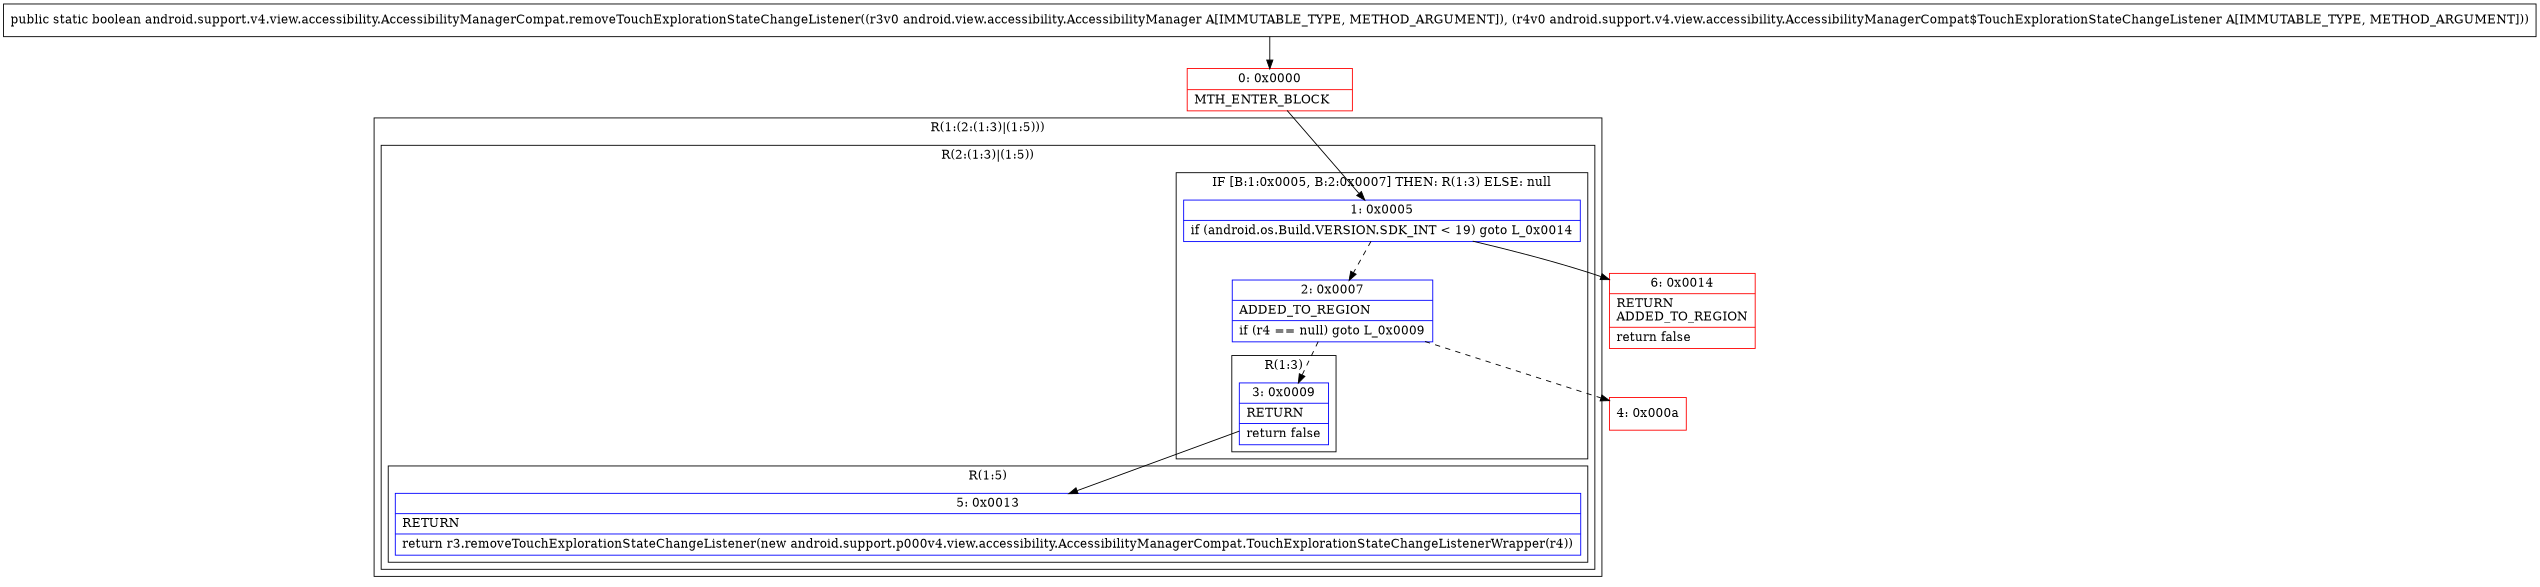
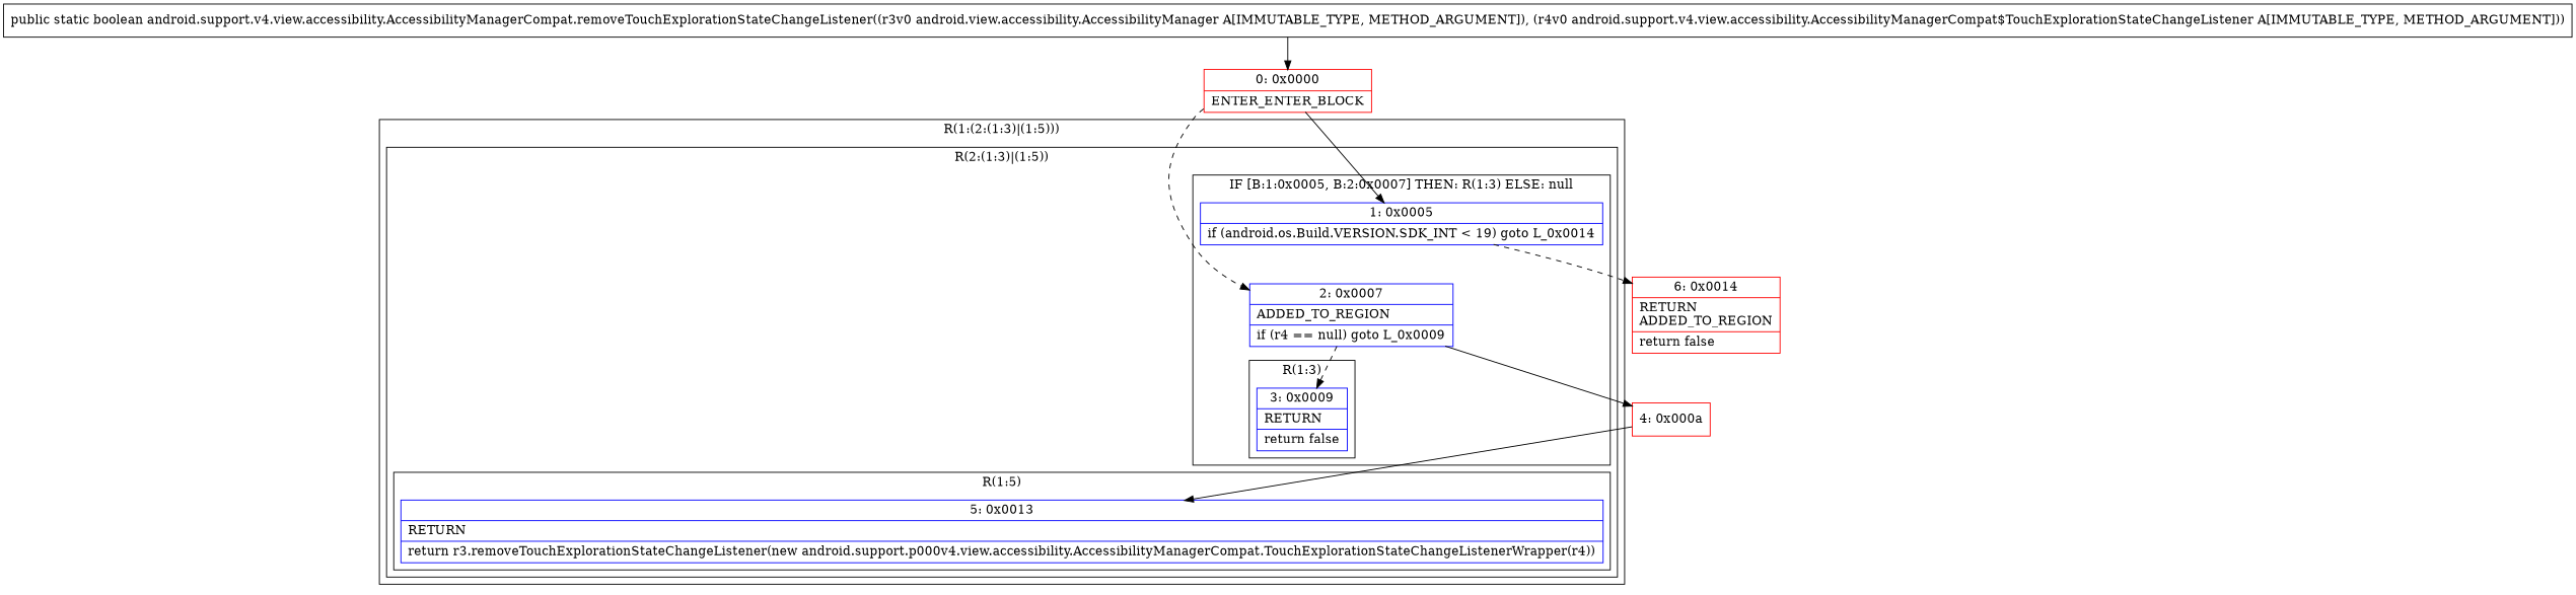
  digraph {
    node [color=blue shape=record]
    n1 [label="{3\:\ 0x0009|RETURN\l|return false\l}"]
    n2 [label="{1\:\ 0x0005|if (android.os.Build.VERSION.SDK_INT \< 19) goto L_0x0014\l}"]
    n3 [label="{2\:\ 0x0007|ADDED_TO_REGION\l|if (r4 == null) goto L_0x0009\l}"]
    n4 [label="{5\:\ 0x0013|RETURN\l|return r3.removeTouchExplorationStateChangeListener(new android.support.p000v4.view.accessibility.AccessibilityManagerCompat.TouchExplorationStateChangeListenerWrapper(r4))\l}"]
    n5 [color=red label="{6\:\ 0x0014|RETURN\lADDED_TO_REGION\l|return false\l}"]
    n6 [color=red label="{4\:\ 0x000a}"]
-   n7 [color=red label="{0\:\ 0x0000|MTH_ENTER_BLOCK\l}"]
+   n7 [color=red label="{0\:\ 0x0000|ENTER_ENTER_BLOCK\l}"]
    n8 [label="{public static boolean android.support.v4.view.accessibility.AccessibilityManagerCompat.removeTouchExplorationStateChangeListener((r3v0 android.view.accessibility.AccessibilityManager A[IMMUTABLE_TYPE, METHOD_ARGUMENT]), (r4v0 android.support.v4.view.accessibility.AccessibilityManagerCompat$TouchExplorationStateChangeListener A[IMMUTABLE_TYPE, METHOD_ARGUMENT])) }" color=""]
    subgraph cluster_1 {
      label="R(1:(2:(1:3)|(1:5)))"
      subgraph cluster_2 {
        label="R(2:(1:3)|(1:5))"
        subgraph cluster_3 {
          label="IF [B:1:0x0005, B:2:0x0007] THEN: R(1:3) ELSE: null"
          n2
          n3
          subgraph cluster_4 {
            label="R(1:3)"
            n1
          }
        }
        subgraph cluster_5 {
          label="R(1:5)"
          n4
        }
      }
    }
-   n2 -> n3 [style=dashed]
-   n2 -> n5
+   n7 -> n3 [style=dashed]
+   n2 -> n5 [style=dashed]
    n3 -> n1 [style=dashed]
-   n3 -> n6 [style=dashed]
-   n1 -> n4
+   n3 -> n6 [style=solid]
+   n6 -> n4
    n7 -> n2
    n8 -> n7
  }
